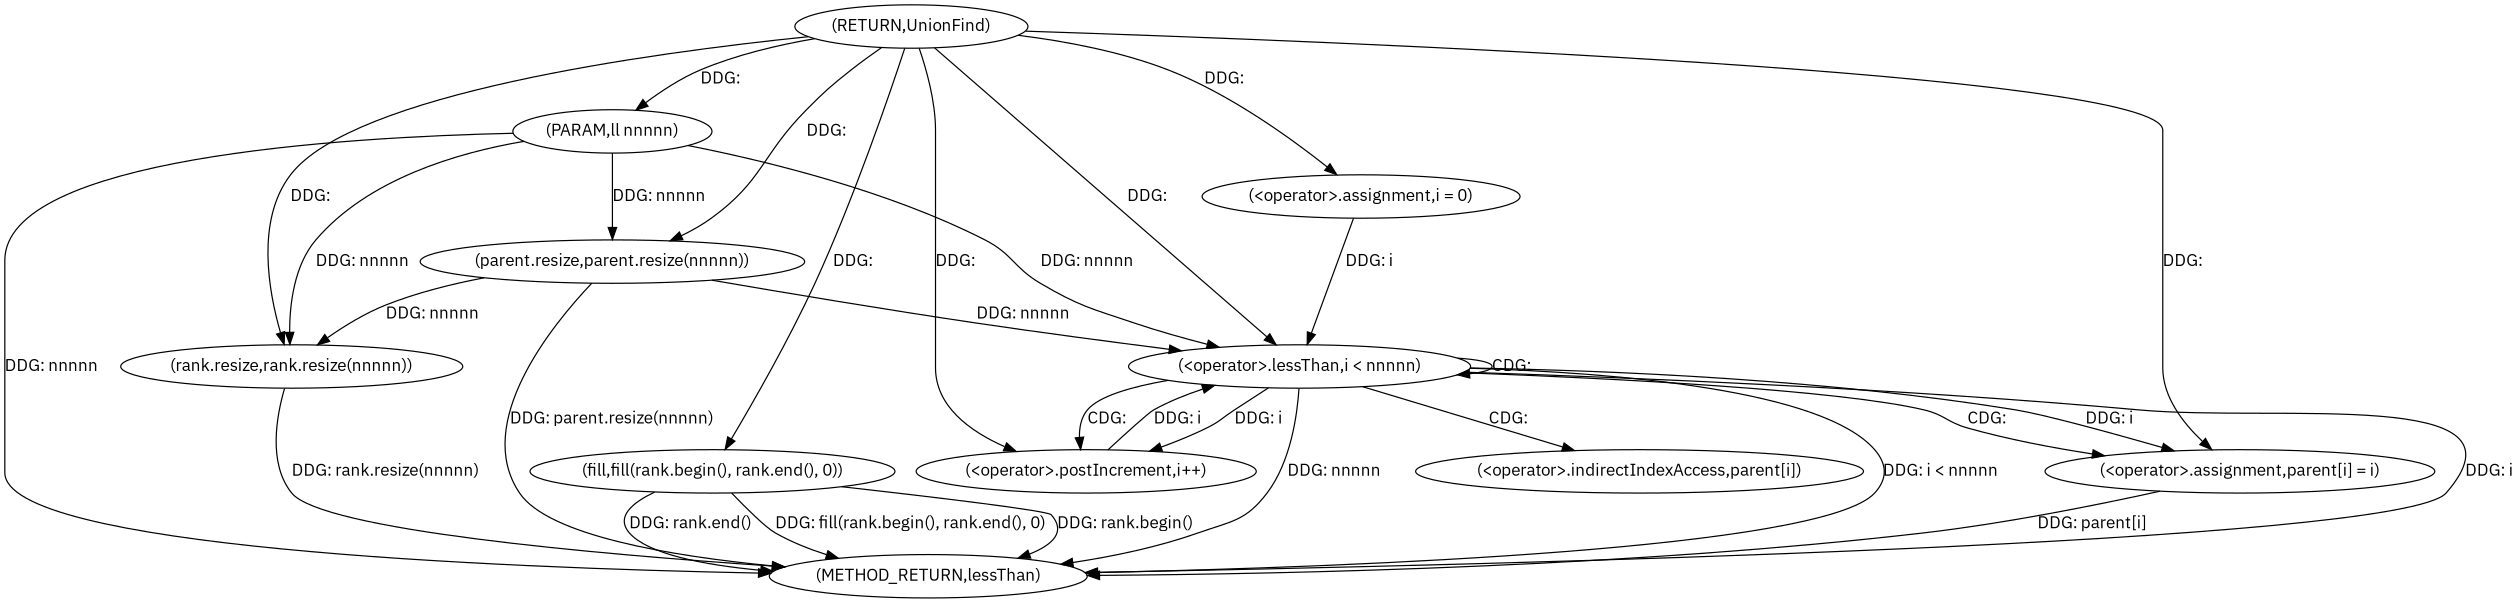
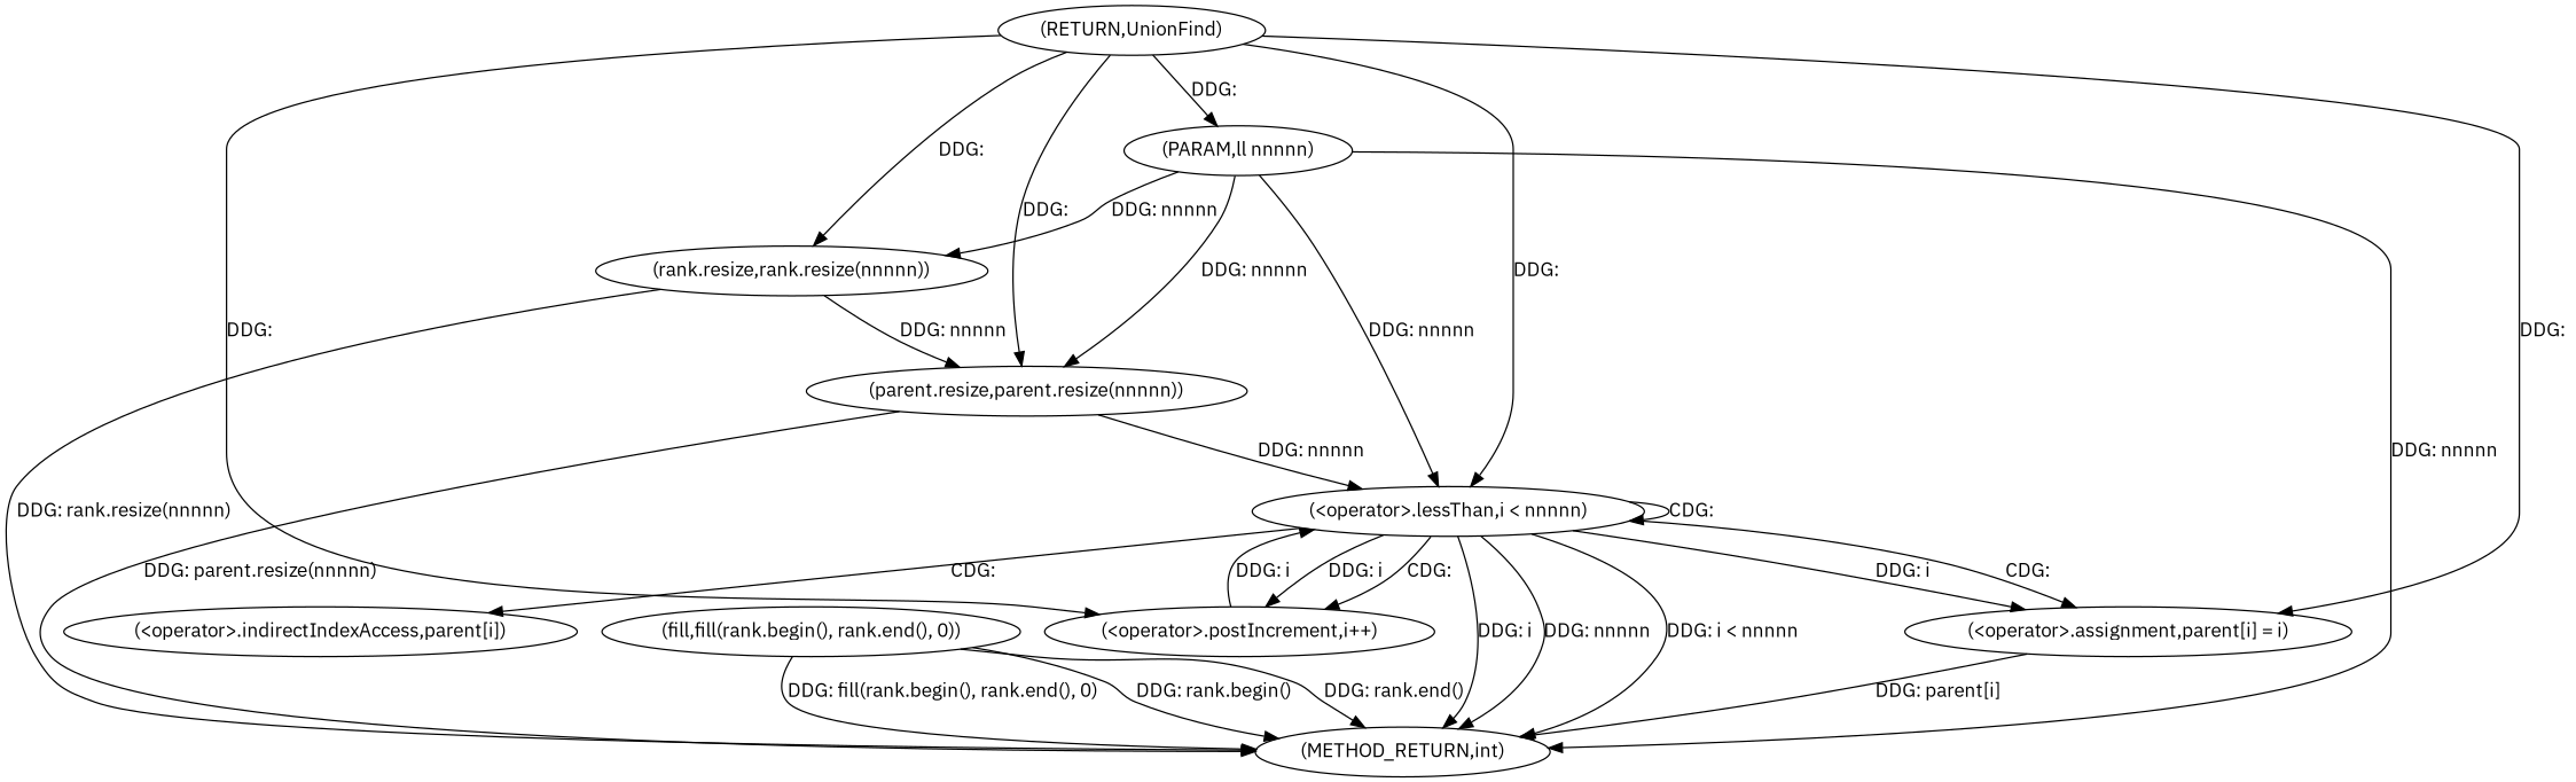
  digraph {
    fontname="IBM Plex Sans"
    node [fontname="IBM Plex Sans"]
    edge [fontname="IBM Plex Sans"]
    n1 [label="(RETURN,UnionFind)"]
    n2 [label="(PARAM,ll nnnnn)"]
    n3 [label="(rank.resize,rank.resize(nnnnn))"]
    n4 [label="(fill,fill(rank.begin(), rank.end(), 0))"]
    n5 [label="(parent.resize,parent.resize(nnnnn))"]
-   n6 [label="(<operator>.assignment,i = 0)"]
    n7 [label="(<operator>.lessThan,i < nnnnn)"]
    n8 [label="(<operator>.postIncrement,i++)"]
    n9 [label="(<operator>.assignment,parent[i] = i)"]
-   n10 [label="(METHOD_RETURN,lessThan)"]
+   n10 [label="(METHOD_RETURN,int)"]
    n11 [label="(<operator>.indirectIndexAccess,parent[i])"]
    n1 -> n2 [label="DDG: "]
    n1 -> n3 [label="DDG: "]
-   n1 -> n4 [label="DDG: "]
    n1 -> n5 [label="DDG: "]
-   n1 -> n6 [label="DDG: "]
    n1 -> n7 [label="DDG: "]
    n1 -> n8 [label="DDG: "]
    n1 -> n9 [label="DDG: "]
    n2 -> n3 [label="DDG: nnnnn"]
    n2 -> n5 [label="DDG: nnnnn"]
    n2 -> n7 [label="DDG: nnnnn"]
    n2 -> n10 [label="DDG: nnnnn"]
-   n5 -> n3 [label="DDG: nnnnn"]
+   n3 -> n5 [label="DDG: nnnnn"]
    n3 -> n10 [label="DDG: rank.resize(nnnnn)"]
    n4 -> n10 [label="DDG: rank.begin()"]
    n4 -> n10 [label="DDG: rank.end()"]
    n4 -> n10 [label="DDG: fill(rank.begin(), rank.end(), 0)"]
    n5 -> n7 [label="DDG: nnnnn"]
    n5 -> n10 [label="DDG: parent.resize(nnnnn)"]
-   n6 -> n7 [label="DDG: i"]
    n7 -> n7 [label="CDG: "]
    n7 -> n8 [label="DDG: i"]
    n7 -> n8 [label="CDG: "]
    n7 -> n9 [label="DDG: i"]
    n7 -> n9 [label="CDG: "]
    n7 -> n10 [label="DDG: i"]
    n7 -> n10 [label="DDG: nnnnn"]
    n7 -> n10 [label="DDG: i < nnnnn"]
    n7 -> n11 [label="CDG: "]
    n8 -> n7 [label="DDG: i"]
    n9 -> n10 [label="DDG: parent[i]"]
  }
